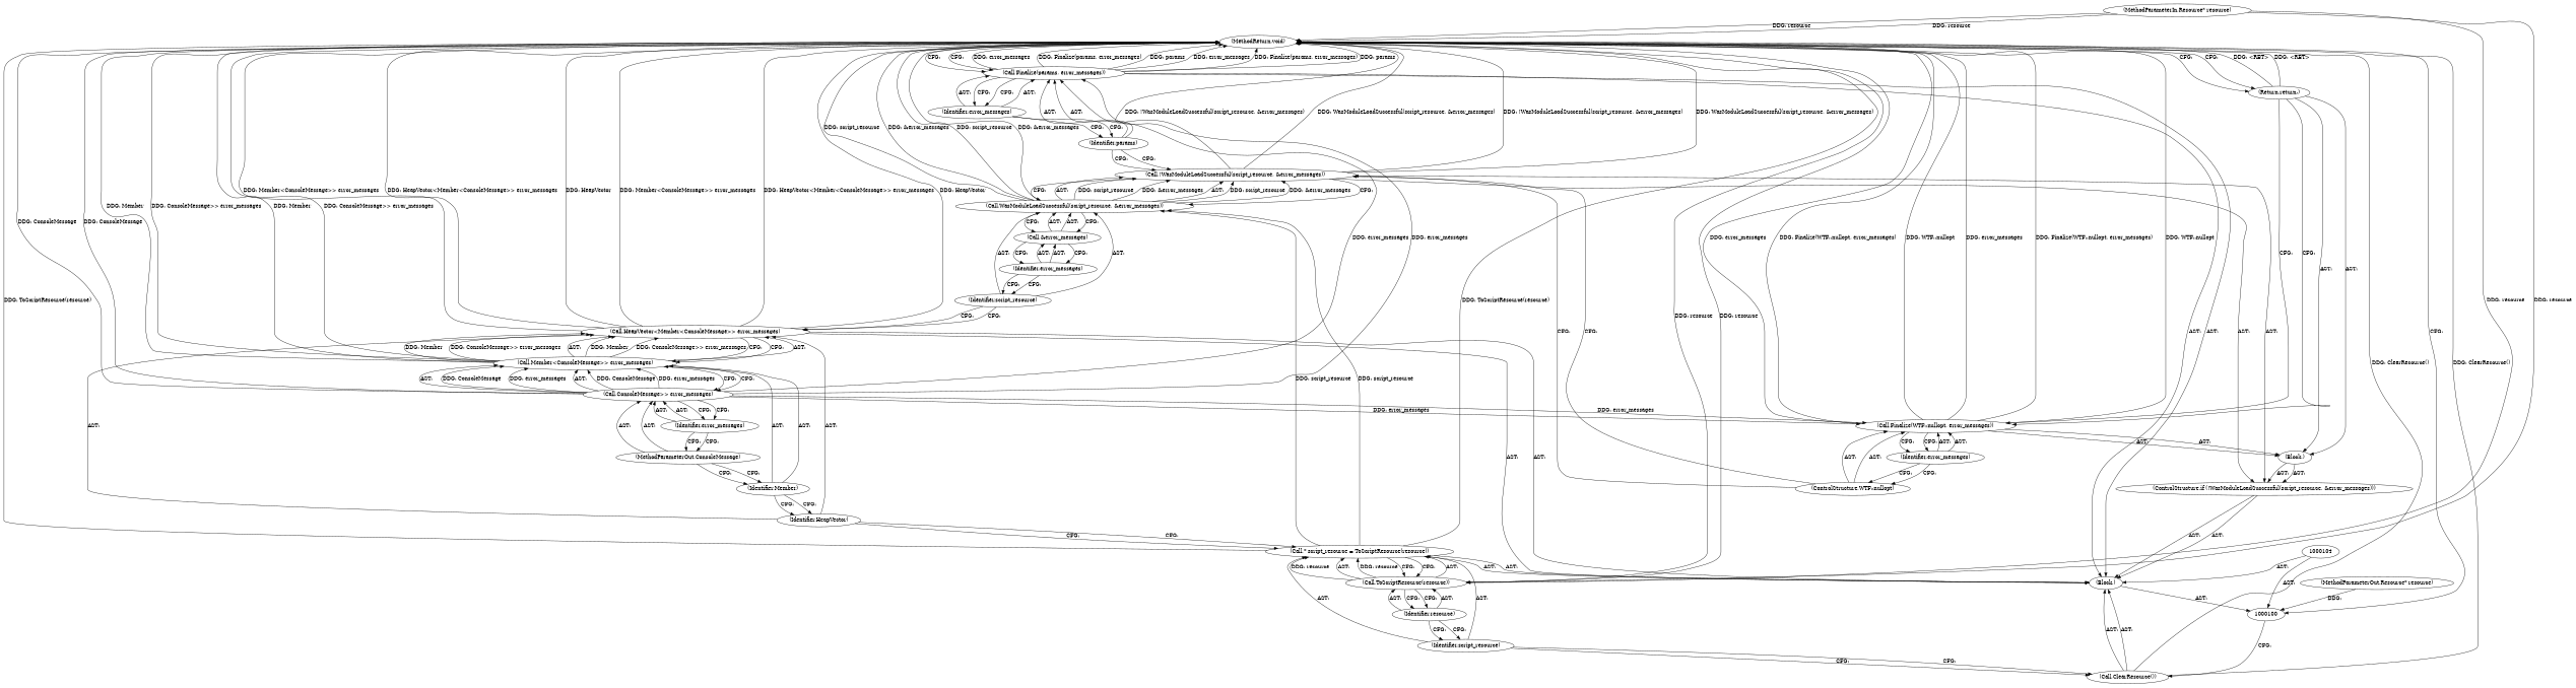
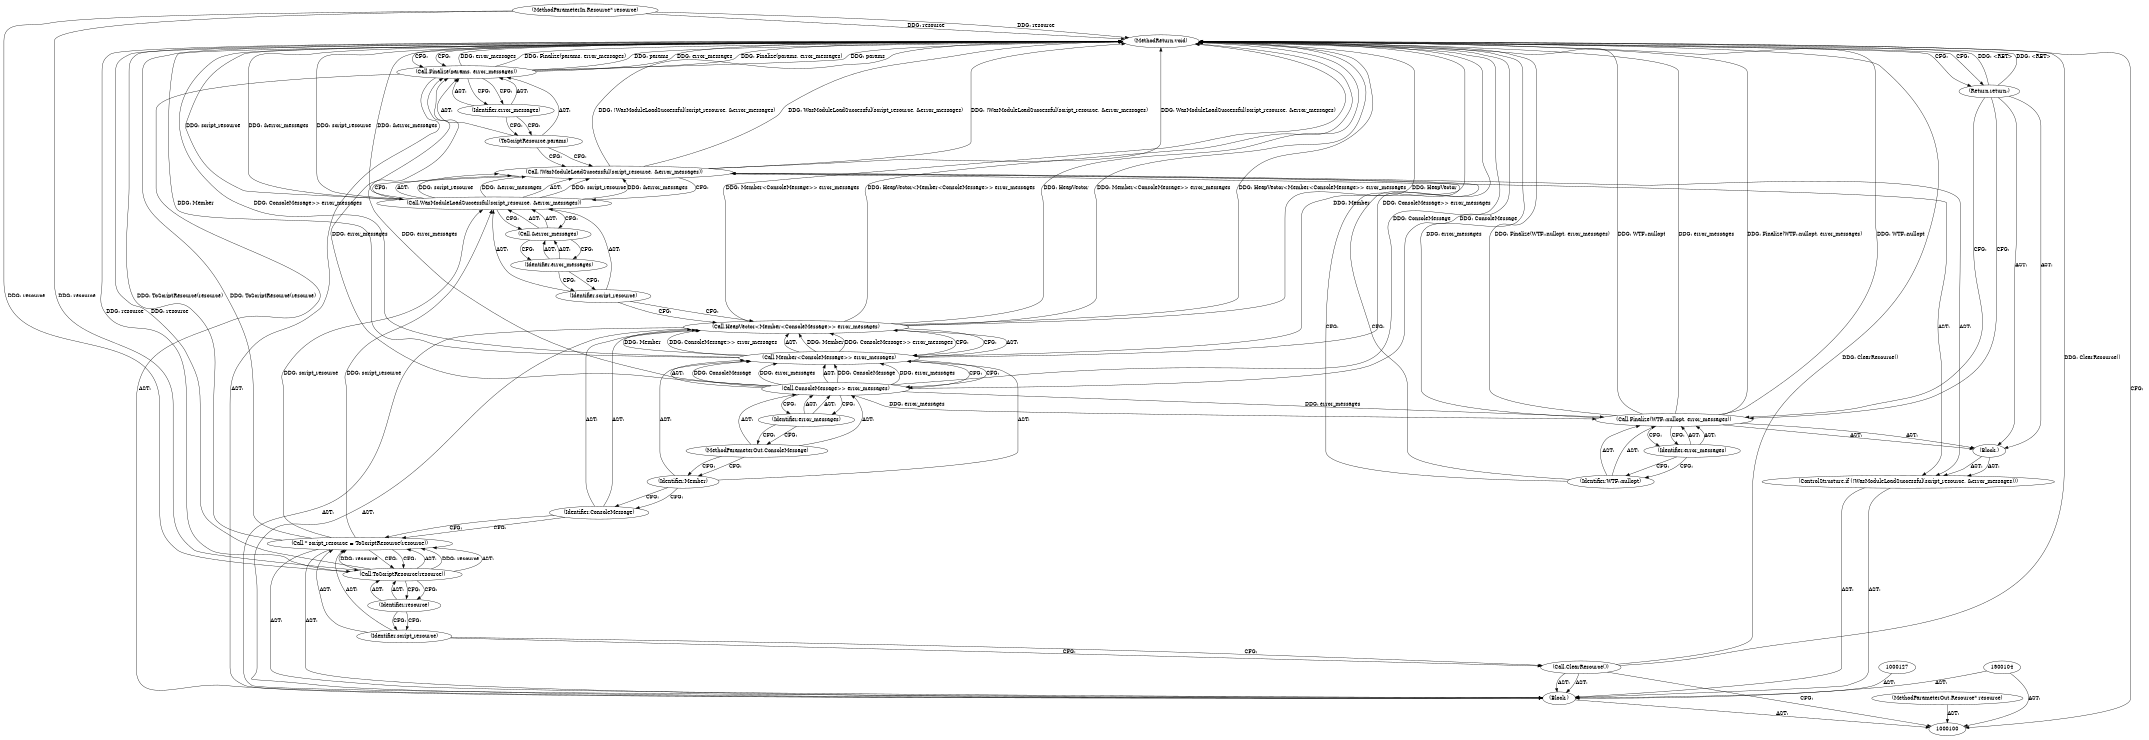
  digraph {
    n1 [label="(MethodReturn,void)"]
    n2 [label="(Call,Finalize(params, error_messages))"]
    n3 [label="(Return,return;)"]
    1000100
    n5 [label="(Block,)"]
    n6 [label="(Identifier,error_messages)"]
    n7 [label="(Call,Finalize(WTF::nullopt, error_messages))"]
    n8 [label="(Block,)"]
    n9 [label="(MethodParameterIn,Resource* resource)"]
    n10 [label="(Call,ToScriptResource(resource))"]
    n11 [label="(Call,* script_resource = ToScriptResource(resource))"]
    n12 [label="(Identifier,resource)"]
    n13 [label="(MethodParameterOut,Resource* resource)"]
-   n14 [label="(Identifier,params)"]
+   n14 [label="(ToScriptResource,params)"]
    n15 [label="(Call,!WasModuleLoadSuccessful(script_resource, &error_messages))"]
    n16 [label="(Call,WasModuleLoadSuccessful(script_resource, &error_messages))"]
    n17 [label="(ControlStructure,if (!WasModuleLoadSuccessful(script_resource, &error_messages)))"]
    n18 [label="(Call,ClearResource())"]
    n19 [label="(Call,&error_messages)"]
    n20 [label="(Identifier,script_resource)"]
    n21 [label="(Call,Member<ConsoleMessage>> error_messages)"]
    n22 [label="(Call,HeapVector<Member<ConsoleMessage>> error_messages)"]
    n23 [label="(Call,ConsoleMessage>> error_messages)"]
    n24 [label="(Identifier,error_messages)"]
    n25 [label="(Identifier,Member)"]
-   n26 [label="(Identifier,HeapVector)"]
+   n26 [label="(Identifier,ConsoleMessage)"]
    n27 [label="(MethodParameterOut,ConsoleMessage)"]
    n28 [label="(Identifier,error_messages)"]
    n29 [label="(Identifier,script_resource)"]
    n30 [label="(Identifier,error_messages)"]
-   n31 [label="(ControlStructure,WTF::nullopt)"]
-   1000104
+   n31 [label="(Identifier,WTF::nullopt)"]
+   1000104 [label=1900104]
+   1000127
    n1 -> n2 [label="CFG: "]
    n1 -> n2 [label="CFG: "]
    n1 -> n3 [label="CFG: "]
    n1 -> n3 [label="CFG: "]
    n1 -> 1000100 [label="CFG: "]
    n2 -> n1 [label="DDG: error_messages"]
    n2 -> n1 [label="DDG: Finalize(params, error_messages)"]
    n2 -> n1 [label="DDG: params"]
    n2 -> n1 [label="DDG: error_messages"]
    n2 -> n1 [label="DDG: Finalize(params, error_messages)"]
    n2 -> n1 [label="DDG: params"]
    n2 -> n5 [label="AST: "]
    n2 -> n5 [label="AST: "]
    n2 -> n6 [label="CFG: "]
    n2 -> n6 [label="CFG: "]
    n3 -> n1 [label="DDG: <RET>"]
    n3 -> n1 [label="DDG: <RET>"]
    n3 -> n7 [label="CFG: "]
    n3 -> n7 [label="CFG: "]
    n3 -> n8 [label="AST: "]
    n3 -> n8 [label="AST: "]
    n5 -> 1000100 [label="AST: "]
    n6 -> n2 [label="AST: "]
    n6 -> n2 [label="AST: "]
    n6 -> n14 [label="CFG: "]
    n6 -> n14 [label="CFG: "]
    n7 -> n1 [label="DDG: error_messages"]
    n7 -> n1 [label="DDG: Finalize(WTF::nullopt, error_messages)"]
    n7 -> n1 [label="DDG: WTF::nullopt"]
    n7 -> n1 [label="DDG: error_messages"]
    n7 -> n1 [label="DDG: Finalize(WTF::nullopt, error_messages)"]
    n7 -> n1 [label="DDG: WTF::nullopt"]
    n7 -> n8 [label="AST: "]
    n7 -> n8 [label="AST: "]
    n7 -> n28 [label="CFG: "]
    n7 -> n28 [label="CFG: "]
    n8 -> n17 [label="AST: "]
    n8 -> n17 [label="AST: "]
    n9 -> n1 [label="DDG: resource"]
    n9 -> n1 [label="DDG: resource"]
    n9 -> n10 [label="DDG: resource"]
    n9 -> n10 [label="DDG: resource"]
    n10 -> n1 [label="DDG: resource"]
    n10 -> n1 [label="DDG: resource"]
    n10 -> n11 [label="AST: "]
    n10 -> n11 [label="DDG: resource"]
    n10 -> n11 [label="AST: "]
    n10 -> n11 [label="DDG: resource"]
    n10 -> n12 [label="CFG: "]
    n10 -> n12 [label="CFG: "]
    n11 -> n1 [label="DDG: ToScriptResource(resource)"]
    n11 -> n1 [label="DDG: ToScriptResource(resource)"]
    n11 -> n5 [label="AST: "]
    n11 -> n5 [label="AST: "]
    n11 -> n10 [label="CFG: "]
    n11 -> n10 [label="CFG: "]
    n11 -> n16 [label="DDG: script_resource"]
    n11 -> n16 [label="DDG: script_resource"]
    n12 -> n10 [label="AST: "]
    n12 -> n10 [label="AST: "]
    n12 -> n20 [label="CFG: "]
    n12 -> n20 [label="CFG: "]
-   n13 -> 1000100 [label="DDG: "]
+   n13 -> 1000100 [label="AST: "]
    n14 -> n2 [label="AST: "]
    n14 -> n2 [label="AST: "]
    n14 -> n15 [label="CFG: "]
    n14 -> n15 [label="CFG: "]
    n15 -> n1 [label="DDG: !WasModuleLoadSuccessful(script_resource, &error_messages)"]
    n15 -> n1 [label="DDG: WasModuleLoadSuccessful(script_resource, &error_messages)"]
    n15 -> n1 [label="DDG: !WasModuleLoadSuccessful(script_resource, &error_messages)"]
    n15 -> n1 [label="DDG: WasModuleLoadSuccessful(script_resource, &error_messages)"]
    n15 -> n16 [label="CFG: "]
    n15 -> n16 [label="CFG: "]
    n15 -> n17 [label="AST: "]
    n15 -> n17 [label="AST: "]
    n16 -> n1 [label="DDG: script_resource"]
    n16 -> n1 [label="DDG: &error_messages"]
    n16 -> n1 [label="DDG: script_resource"]
    n16 -> n1 [label="DDG: &error_messages"]
    n16 -> n15 [label="AST: "]
    n16 -> n15 [label="DDG: script_resource"]
    n16 -> n15 [label="DDG: &error_messages"]
    n16 -> n15 [label="AST: "]
    n16 -> n15 [label="DDG: script_resource"]
    n16 -> n15 [label="DDG: &error_messages"]
    n16 -> n19 [label="CFG: "]
    n16 -> n19 [label="CFG: "]
    n17 -> n5 [label="AST: "]
    n17 -> n5 [label="AST: "]
    n18 -> n1 [label="DDG: ClearResource()"]
    n18 -> n1 [label="DDG: ClearResource()"]
-   1000100 -> n18 [label="CFG: "]
+   n18 -> 1000100 [label="CFG: "]
    n18 -> n5 [label="AST: "]
    n18 -> n5 [label="AST: "]
    n19 -> n16 [label="AST: "]
    n19 -> n16 [label="AST: "]
    n19 -> n30 [label="CFG: "]
    n19 -> n30 [label="CFG: "]
    n20 -> n11 [label="AST: "]
    n20 -> n11 [label="AST: "]
    n20 -> n18 [label="CFG: "]
    n20 -> n18 [label="CFG: "]
    n21 -> n1 [label="DDG: Member"]
    n21 -> n1 [label="DDG: ConsoleMessage>> error_messages"]
    n21 -> n1 [label="DDG: Member"]
    n21 -> n1 [label="DDG: ConsoleMessage>> error_messages"]
    n21 -> n22 [label="AST: "]
    n21 -> n22 [label="DDG: Member"]
    n21 -> n22 [label="DDG: ConsoleMessage>> error_messages"]
    n21 -> n22 [label="AST: "]
    n21 -> n22 [label="DDG: Member"]
    n21 -> n22 [label="DDG: ConsoleMessage>> error_messages"]
    n21 -> n23 [label="CFG: "]
    n21 -> n23 [label="CFG: "]
    n22 -> n1 [label="DDG: Member<ConsoleMessage>> error_messages"]
    n22 -> n1 [label="DDG: HeapVector<Member<ConsoleMessage>> error_messages"]
    n22 -> n1 [label="DDG: HeapVector"]
    n22 -> n1 [label="DDG: Member<ConsoleMessage>> error_messages"]
    n22 -> n1 [label="DDG: HeapVector<Member<ConsoleMessage>> error_messages"]
    n22 -> n1 [label="DDG: HeapVector"]
    n22 -> n5 [label="AST: "]
    n22 -> n5 [label="AST: "]
    n22 -> n21 [label="CFG: "]
    n22 -> n21 [label="CFG: "]
    n23 -> n1 [label="DDG: ConsoleMessage"]
    n23 -> n1 [label="DDG: ConsoleMessage"]
    n23 -> n2 [label="DDG: error_messages"]
    n23 -> n2 [label="DDG: error_messages"]
    n23 -> n7 [label="DDG: error_messages"]
    n23 -> n7 [label="DDG: error_messages"]
    n23 -> n21 [label="AST: "]
    n23 -> n21 [label="DDG: ConsoleMessage"]
    n23 -> n21 [label="DDG: error_messages"]
    n23 -> n21 [label="AST: "]
    n23 -> n21 [label="DDG: ConsoleMessage"]
    n23 -> n21 [label="DDG: error_messages"]
    n23 -> n24 [label="CFG: "]
    n23 -> n24 [label="CFG: "]
    n24 -> n23 [label="AST: "]
    n24 -> n23 [label="AST: "]
    n24 -> n27 [label="CFG: "]
    n24 -> n27 [label="CFG: "]
    n25 -> n21 [label="AST: "]
    n25 -> n21 [label="AST: "]
    n25 -> n26 [label="CFG: "]
    n25 -> n26 [label="CFG: "]
    n26 -> n11 [label="CFG: "]
    n26 -> n11 [label="CFG: "]
    n26 -> n22 [label="AST: "]
    n26 -> n22 [label="AST: "]
    n27 -> n23 [label="AST: "]
    n27 -> n23 [label="AST: "]
    n27 -> n25 [label="CFG: "]
    n27 -> n25 [label="CFG: "]
    n28 -> n7 [label="AST: "]
    n28 -> n7 [label="AST: "]
    n28 -> n31 [label="CFG: "]
    n28 -> n31 [label="CFG: "]
    n29 -> n16 [label="AST: "]
    n29 -> n16 [label="AST: "]
    n29 -> n22 [label="CFG: "]
    n29 -> n22 [label="CFG: "]
    n30 -> n19 [label="AST: "]
    n30 -> n19 [label="AST: "]
    n30 -> n29 [label="CFG: "]
    n30 -> n29 [label="CFG: "]
    n31 -> n7 [label="AST: "]
    n31 -> n7 [label="AST: "]
    n31 -> n15 [label="CFG: "]
    n31 -> n15 [label="CFG: "]
    1000104 -> 1000100 [label="AST: "]
    1000104 -> n5 [label="AST: "]
+   1000127 -> n5 [label="AST: "]
  }
